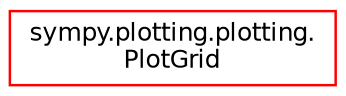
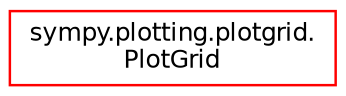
  digraph {
    rankdir=TB
-   n1 [color=red fillcolor=white fontname=Helvetica fontsize=10 height=0.2 label="sympy.plotting.plotting.\lPlotGrid" shape=record style=filled width=0.4]
+   n1 [color=red fillcolor=white fontname=Helvetica fontsize=10 height=0.2 label="sympy.plotting.plotgrid.\lPlotGrid" shape=record style=filled width=0.4]
  }
